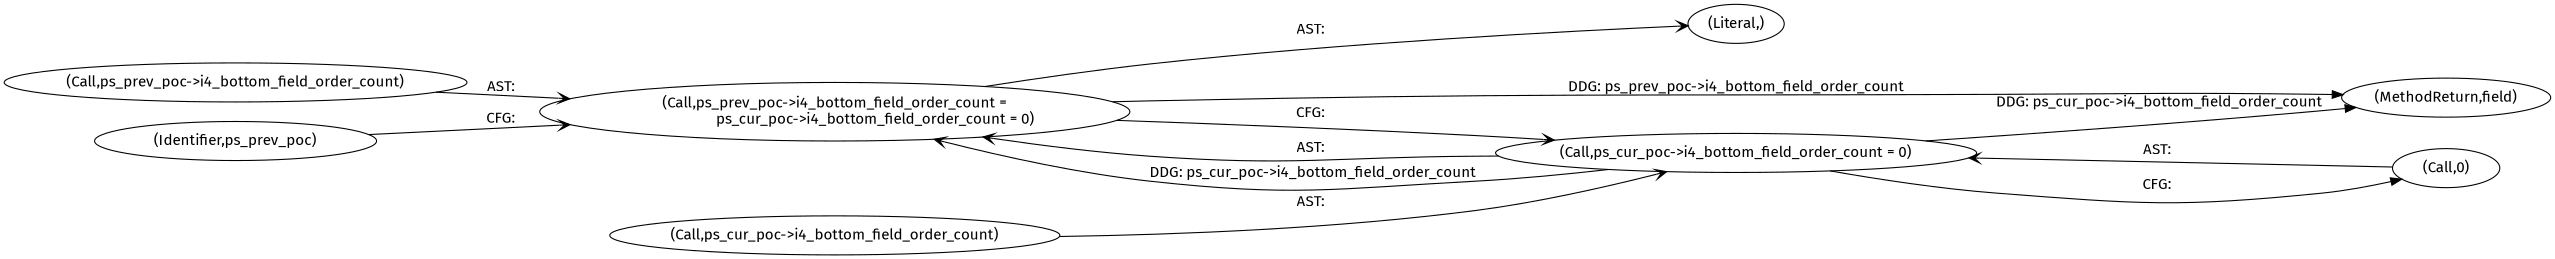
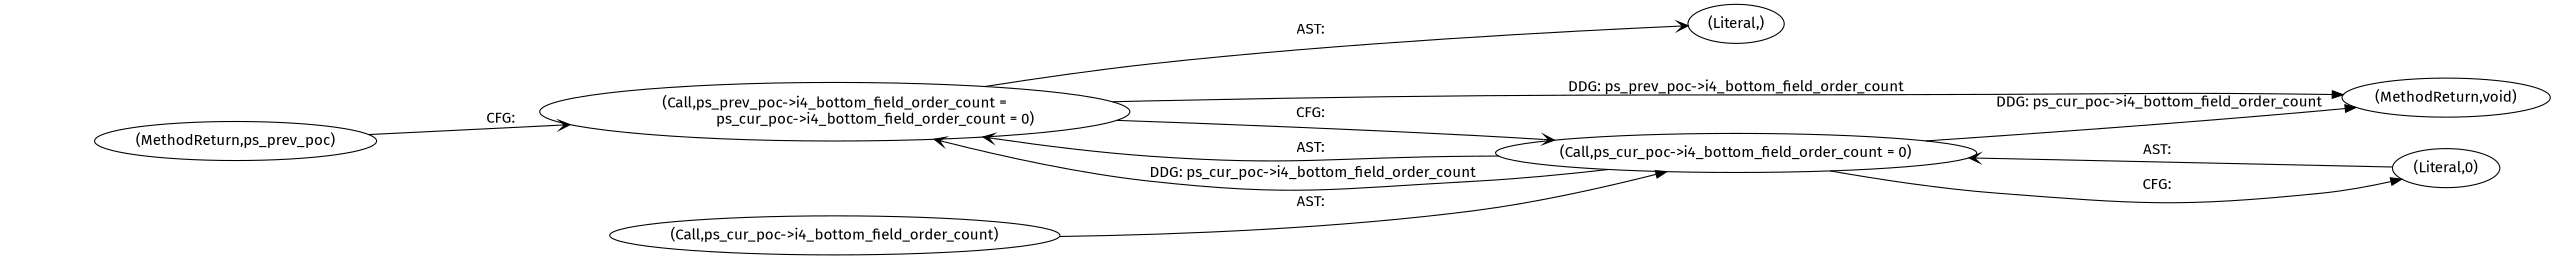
  digraph {
    fontname="Fira Sans"
    rankdir=LR
    node [fontname="Fira Sans"]
    edge [arrowhead=vee fontname="Fira Sans"]
    n1 [label="(Call,ps_prev_poc->i4_bottom_field_order_count =\n                    ps_cur_poc->i4_bottom_field_order_count = 0)"]
    n2 [label="(Call,ps_cur_poc->i4_bottom_field_order_count = 0)"]
-   n3 [label="(MethodReturn,field)"]
+   n3 [label="(MethodReturn,void)"]
    n4 [label="(Literal,)"]
-   n5 [label="(Call,0)"]
+   n5 [label="(Literal,0)"]
    n6 [label="(Call,ps_cur_poc->i4_bottom_field_order_count)"]
-   n7 [label="(Call,ps_prev_poc->i4_bottom_field_order_count)"]
-   n8 [label="(Identifier,ps_prev_poc)"]
+   n8 [label="(MethodReturn,ps_prev_poc)"]
    n1 -> n2 [label="CFG: "]
    n1 -> n3 [arrowhead=normal label="DDG: ps_prev_poc->i4_bottom_field_order_count"]
    n1 -> n4 [label="AST: "]
    n2 -> n1 [label="AST: "]
    n2 -> n1 [label="DDG: ps_cur_poc->i4_bottom_field_order_count"]
    n2 -> n3 [arrowhead=normal label="DDG: ps_cur_poc->i4_bottom_field_order_count"]
    n2 -> n5 [arrowhead=normal label="CFG: "]
    n5 -> n2 [label="AST: "]
-   n6 -> n2 [label="AST: "]
-   n7 -> n1 [label="AST: "]
+   n6 -> n2 [arrowhead=normal label="AST: "]
    n8 -> n1 [label="CFG: "]
  }
